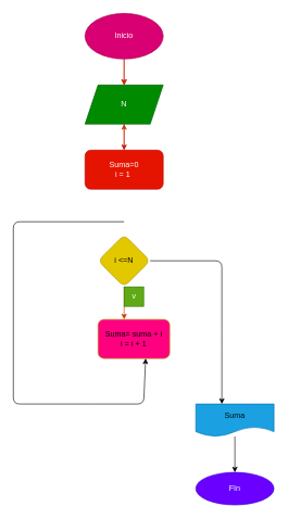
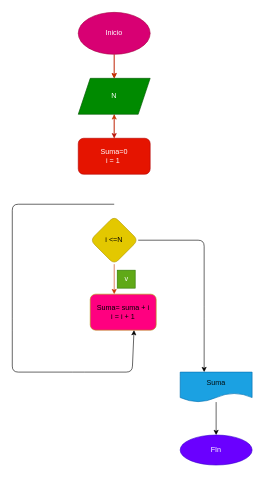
  <mxCell id="0" />
  <mxCell id="1" parent="0" />
  <mxCell id="2" value="" style="edgeStyle=none;html=1;fillColor=#e51400;strokeColor=#B20000;" edge="1" parent="1" source="4"><mxGeometry relative="1" as="geometry"><mxPoint x="190" y="130" as="targetPoint" /></mxGeometry></mxCell>
  <mxCell id="3" value="" style="edgeStyle=none;html=1;fillColor=#fa6800;strokeColor=#C73500;" edge="1" parent="1" source="4" target="6"><mxGeometry relative="1" as="geometry" /></mxCell>
  <mxCell id="4" value="Inicio" style="ellipse;whiteSpace=wrap;html=1;fillColor=#d80073;fontColor=#ffffff;strokeColor=#A50040;" vertex="1" parent="1"><mxGeometry x="130" y="20" width="120" height="70" as="geometry" /></mxCell>
  <mxCell id="5" value="" style="edgeStyle=none;html=1;fillColor=#e51400;strokeColor=#B20000;" edge="1" parent="1" source="6"><mxGeometry relative="1" as="geometry"><mxPoint x="190" y="230" as="targetPoint" /></mxGeometry></mxCell>
  <mxCell id="6" value="N" style="shape=parallelogram;perimeter=parallelogramPerimeter;whiteSpace=wrap;html=1;fixedSize=1;fillColor=#008a00;fontColor=#ffffff;strokeColor=#005700;" vertex="1" parent="1"><mxGeometry x="130" y="130" width="120" height="60" as="geometry" /></mxCell>
  <mxCell id="7" value="" style="edgeStyle=none;html=1;fillColor=#fa6800;strokeColor=#C73500;" edge="1" parent="1" source="8" target="6"><mxGeometry relative="1" as="geometry" /></mxCell>
  <mxCell id="8" value="Suma=0&lt;br&gt;i = 1&amp;nbsp;" style="rounded=1;whiteSpace=wrap;html=1;fillColor=#e51400;strokeColor=#B20000;fontColor=#ffffff;" vertex="1" parent="1"><mxGeometry x="130" y="230" width="120" height="60" as="geometry" /></mxCell>
  <mxCell id="9" value="" style="edgeStyle=none;html=1;fillColor=#fa6800;strokeColor=#C73500;" edge="1" parent="1" source="10"><mxGeometry relative="1" as="geometry"><mxPoint x="190" y="490" as="targetPoint" /></mxGeometry></mxCell>
  <mxCell id="10" value="i &amp;lt;=N" style="rhombus;whiteSpace=wrap;html=1;fillColor=#e3c800;strokeColor=#B09500;fontColor=#000000;rounded=1;" vertex="1" parent="1"><mxGeometry x="150" y="360" width="80" height="80" as="geometry" /></mxCell>
  <mxCell id="11" value="Suma= suma + i&lt;br&gt;i = i + 1" style="whiteSpace=wrap;html=1;fillColor=#FF0080;strokeColor=#B09500;fontColor=#000000;rounded=1;" vertex="1" parent="1"><mxGeometry x="150" y="490" width="110" height="60" as="geometry" /></mxCell>
  <mxCell id="12" value="" style="endArrow=classic;html=1;exitX=1;exitY=0.5;exitDx=0;exitDy=0;" edge="1" parent="1" source="10"><mxGeometry width="50" height="50" relative="1" as="geometry"><mxPoint x="120" y="500" as="sourcePoint" /><mxPoint x="340" y="620" as="targetPoint" /><Array as="points"><mxPoint x="340" y="400" /><mxPoint x="340" y="520" /></Array></mxGeometry></mxCell>
  <mxCell id="13" value="" style="edgeStyle=none;html=1;fontColor=#010c0e;" edge="1" parent="1" source="14" target="15"><mxGeometry relative="1" as="geometry" /></mxCell>
  <mxCell id="14" value="&lt;font color=&quot;#010c0e&quot;&gt;Suma&lt;/font&gt;" style="shape=document;whiteSpace=wrap;html=1;boundedLbl=1;fillColor=#1ba1e2;fontColor=#ffffff;strokeColor=#006EAF;" vertex="1" parent="1"><mxGeometry x="300" y="620" width="120" height="50" as="geometry" /></mxCell>
  <mxCell id="15" value="FIn" style="ellipse;whiteSpace=wrap;html=1;fontColor=#ffffff;fillColor=#6a00ff;strokeColor=#3700CC;" vertex="1" parent="1"><mxGeometry x="300" y="725" width="120" height="50" as="geometry" /></mxCell>
  <mxCell id="16" value="" style="endArrow=classic;html=1;fontColor=#010c0e;entryX=0.664;entryY=1;entryDx=0;entryDy=0;entryPerimeter=0;" edge="1" parent="1" target="11"><mxGeometry width="50" height="50" relative="1" as="geometry"><mxPoint x="190" y="340" as="sourcePoint" /><mxPoint x="270" y="500" as="targetPoint" /><Array as="points"><mxPoint x="20" y="340" /><mxPoint x="20" y="540" /><mxPoint x="20" y="620" /><mxPoint x="130" y="620" /><mxPoint x="220" y="620" /></Array></mxGeometry></mxCell>
- <mxCell id="17" value="v" style="text;html=1;align=center;verticalAlign=middle;resizable=0;points=[];autosize=1;strokeColor=#2D7600;fillColor=#60a917;fontColor=#ffffff;" vertex="1" parent="1"><mxGeometry x="190" y="440" width="30" height="30" as="geometry" /></mxCell>
+ <mxCell id="17" value="v" style="text;html=1;align=center;verticalAlign=middle;resizable=0;points=[];autosize=1;strokeColor=#2D7600;fillColor=#60a917;fontColor=#ffffff;" vertex="1" parent="1"><mxGeometry x="195" y="450" width="30" height="30" as="geometry" /></mxCell>
